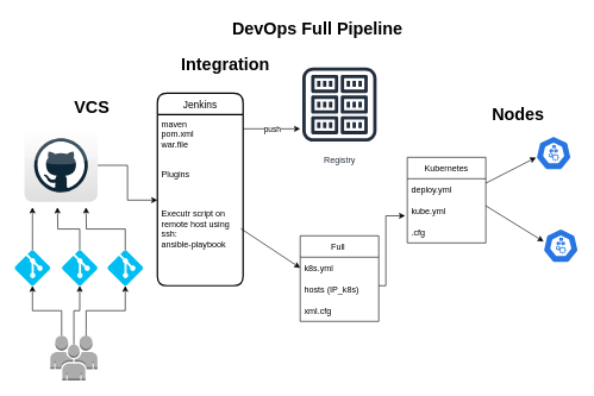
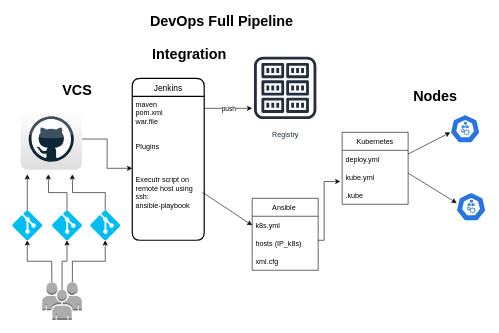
  <mxCell id="0" />
  <mxCell id="1" parent="0" />
- <mxCell id="2" value="&lt;h1&gt;DevOps Full Pipeline&lt;/h1&gt;" style="text;html=1;strokeColor=none;fillColor=none;spacing=5;spacingTop=-20;whiteSpace=wrap;overflow=hidden;rounded=0;" vertex="1" parent="1"><mxGeometry x="320" y="20" width="290" height="40" as="geometry" /></mxCell>
+ <mxCell id="2" value="&lt;h1&gt;DevOps Full Pipeline&lt;/h1&gt;" style="text;html=1;strokeColor=none;fillColor=none;spacing=5;spacingTop=-20;whiteSpace=wrap;overflow=hidden;rounded=0;" vertex="1" parent="1"><mxGeometry x="245" y="15" width="290" height="40" as="geometry" /></mxCell>
  <mxCell id="3" value="" style="edgeStyle=orthogonalEdgeStyle;rounded=0;orthogonalLoop=1;jettySize=auto;html=1;" edge="1" parent="1" source="4" target="16"><mxGeometry relative="1" as="geometry" /></mxCell>
  <mxCell id="4" value="" style="dashed=0;outlineConnect=0;html=1;align=center;labelPosition=center;verticalLabelPosition=bottom;verticalAlign=top;shape=mxgraph.webicons.github;gradientColor=#DFDEDE" vertex="1" parent="1"><mxGeometry x="33.8" y="180" width="102.4" height="102.4" as="geometry" /></mxCell>
  <mxCell id="5" style="edgeStyle=orthogonalEdgeStyle;rounded=0;orthogonalLoop=1;jettySize=auto;html=1;exitX=0.5;exitY=0;exitDx=0;exitDy=0;exitPerimeter=0;" edge="1" parent="1" source="6"><mxGeometry relative="1" as="geometry"><mxPoint x="45" y="290" as="targetPoint" /></mxGeometry></mxCell>
  <mxCell id="6" value="" style="verticalLabelPosition=bottom;html=1;verticalAlign=top;align=center;strokeColor=none;fillColor=#00BEF2;shape=mxgraph.azure.git_repository;" vertex="1" parent="1"><mxGeometry y="350" width="50" height="50" as="geometry" x="20" /></mxCell>
  <mxCell id="7" style="edgeStyle=orthogonalEdgeStyle;rounded=0;orthogonalLoop=1;jettySize=auto;html=1;exitX=0.5;exitY=0;exitDx=0;exitDy=0;exitPerimeter=0;" edge="1" parent="1" source="8"><mxGeometry relative="1" as="geometry"><mxPoint x="80" y="290" as="targetPoint" /></mxGeometry></mxCell>
  <mxCell id="8" value="" style="verticalLabelPosition=bottom;html=1;verticalAlign=top;align=center;strokeColor=none;fillColor=#00BEF2;shape=mxgraph.azure.git_repository;" vertex="1" parent="1"><mxGeometry x="86.2" y="350" width="50" height="50" as="geometry" /></mxCell>
  <mxCell id="9" style="edgeStyle=orthogonalEdgeStyle;rounded=0;orthogonalLoop=1;jettySize=auto;html=1;exitX=0.5;exitY=0;exitDx=0;exitDy=0;exitPerimeter=0;" edge="1" parent="1" source="10"><mxGeometry relative="1" as="geometry"><mxPoint x="120" y="290" as="targetPoint" /></mxGeometry></mxCell>
  <mxCell id="10" value="" style="verticalLabelPosition=bottom;html=1;verticalAlign=top;align=center;strokeColor=none;fillColor=#00BEF2;shape=mxgraph.azure.git_repository;" vertex="1" parent="1"><mxGeometry x="150" y="350" width="50" height="50" as="geometry" /></mxCell>
  <mxCell id="11" style="edgeStyle=orthogonalEdgeStyle;rounded=0;orthogonalLoop=1;jettySize=auto;html=1;exitX=0.24;exitY=0;exitDx=0;exitDy=0;exitPerimeter=0;" edge="1" parent="1" source="14" target="6"><mxGeometry relative="1" as="geometry" /></mxCell>
  <mxCell id="12" style="edgeStyle=orthogonalEdgeStyle;rounded=0;orthogonalLoop=1;jettySize=auto;html=1;exitX=0.76;exitY=0;exitDx=0;exitDy=0;exitPerimeter=0;entryX=0.5;entryY=1;entryDx=0;entryDy=0;entryPerimeter=0;" edge="1" parent="1" source="14" target="10"><mxGeometry relative="1" as="geometry" /></mxCell>
  <mxCell id="13" style="edgeStyle=orthogonalEdgeStyle;rounded=0;orthogonalLoop=1;jettySize=auto;html=1;exitX=0.5;exitY=0.2;exitDx=0;exitDy=0;exitPerimeter=0;entryX=0.5;entryY=1;entryDx=0;entryDy=0;entryPerimeter=0;" edge="1" parent="1" source="14" target="8"><mxGeometry relative="1" as="geometry" /></mxCell>
  <mxCell id="14" value="" style="outlineConnect=0;dashed=0;verticalLabelPosition=bottom;verticalAlign=top;align=center;html=1;shape=mxgraph.aws3.users;fillColor=#ACACAC;gradientColor=none;" vertex="1" parent="1"><mxGeometry x="70" y="470" width="66" height="63" as="geometry" /></mxCell>
  <mxCell id="15" value="Jenkins" style="swimlane;childLayout=stackLayout;horizontal=1;startSize=30;horizontalStack=0;rounded=1;fontSize=14;fontStyle=0;strokeWidth=2;resizeParent=0;resizeLast=1;shadow=0;dashed=0;align=center;" vertex="1" parent="1"><mxGeometry x="220" y="130" width="120" height="270" as="geometry" /></mxCell>
  <mxCell id="16" value="maven&#10;pom.xml&#10;war.file&#10;&#10;&#10;Plugins&#10;&#10;&#10;&#10;Executr script on &#10;remote host using&#10;ssh: &#10;ansible-playbook" style="align=left;strokeColor=none;fillColor=none;spacingLeft=4;fontSize=12;verticalAlign=top;resizable=0;rotatable=0;part=1;" vertex="1" parent="15"><mxGeometry y="30" width="120" height="240" as="geometry" /></mxCell>
  <mxCell id="17" value="Registry" style="sketch=0;outlineConnect=0;fontColor=#232F3E;gradientColor=none;strokeColor=#232F3E;fillColor=#ffffff;dashed=0;verticalLabelPosition=bottom;verticalAlign=top;align=center;html=1;fontSize=12;fontStyle=0;aspect=fixed;shape=mxgraph.aws4.resourceIcon;resIcon=mxgraph.aws4.registry;" vertex="1" parent="1"><mxGeometry x="410" y="81" width="130" height="130" as="geometry" /></mxCell>
  <mxCell id="18" value="Integration" style="text;strokeColor=none;fillColor=none;html=1;fontSize=24;fontStyle=1;verticalAlign=middle;align=center;" vertex="1" parent="1"><mxGeometry x="265" y="70" width="100" height="40" as="geometry" /></mxCell>
- <mxCell id="19" value="Full " style="swimlane;fontStyle=0;childLayout=stackLayout;horizontal=1;startSize=30;horizontalStack=0;resizeParent=1;resizeParentMax=0;resizeLast=0;collapsible=1;marginBottom=0;" vertex="1" parent="1"><mxGeometry x="420" y="330" width="110" height="120" as="geometry" /></mxCell>
+ <mxCell id="19" value="Ansible " style="swimlane;fontStyle=0;childLayout=stackLayout;horizontal=1;startSize=30;horizontalStack=0;resizeParent=1;resizeParentMax=0;resizeLast=0;collapsible=1;marginBottom=0;" vertex="1" parent="1"><mxGeometry x="420" y="330" width="110" height="120" as="geometry" /></mxCell>
  <mxCell id="20" value="k8s.yml" style="text;strokeColor=none;fillColor=none;align=left;verticalAlign=middle;spacingLeft=4;spacingRight=4;overflow=hidden;points=[[0,0.5],[1,0.5]];portConstraint=eastwest;rotatable=0;" vertex="1" parent="19"><mxGeometry y="30" width="110" height="30" as="geometry" /></mxCell>
  <mxCell id="21" value="hosts (IP_k8s)" style="text;strokeColor=none;fillColor=none;align=left;verticalAlign=middle;spacingLeft=4;spacingRight=4;overflow=hidden;points=[[0,0.5],[1,0.5]];portConstraint=eastwest;rotatable=0;" vertex="1" parent="19"><mxGeometry y="60" width="110" height="30" as="geometry" /></mxCell>
  <mxCell id="22" value="xml.cfg" style="text;strokeColor=none;fillColor=none;align=left;verticalAlign=middle;spacingLeft=4;spacingRight=4;overflow=hidden;points=[[0,0.5],[1,0.5]];portConstraint=eastwest;rotatable=0;" vertex="1" parent="19"><mxGeometry y="90" width="110" height="30" as="geometry" /></mxCell>
  <mxCell id="23" value="Kubernetes" style="swimlane;fontStyle=0;childLayout=stackLayout;horizontal=1;startSize=30;horizontalStack=0;resizeParent=1;resizeParentMax=0;resizeLast=0;collapsible=1;marginBottom=0;" vertex="1" parent="1"><mxGeometry x="570" y="220" width="110" height="120" as="geometry" /></mxCell>
  <mxCell id="24" value="deploy.yml" style="text;strokeColor=none;fillColor=none;align=left;verticalAlign=middle;spacingLeft=4;spacingRight=4;overflow=hidden;points=[[0,0.5],[1,0.5]];portConstraint=eastwest;rotatable=0;" vertex="1" parent="23"><mxGeometry y="30" width="110" height="30" as="geometry" /></mxCell>
  <mxCell id="25" value="kube.yml" style="text;strokeColor=none;fillColor=none;align=left;verticalAlign=middle;spacingLeft=4;spacingRight=4;overflow=hidden;points=[[0,0.5],[1,0.5]];portConstraint=eastwest;rotatable=0;" vertex="1" parent="23"><mxGeometry y="60" width="110" height="30" as="geometry" /></mxCell>
- <mxCell id="26" value=".cfg" style="text;strokeColor=none;fillColor=none;align=left;verticalAlign=middle;spacingLeft=4;spacingRight=4;overflow=hidden;points=[[0,0.5],[1,0.5]];portConstraint=eastwest;rotatable=0;" vertex="1" parent="23"><mxGeometry y="90" width="110" height="30" as="geometry" /></mxCell>
+ <mxCell id="26" value=".kube" style="text;strokeColor=none;fillColor=none;align=left;verticalAlign=middle;spacingLeft=4;spacingRight=4;overflow=hidden;points=[[0,0.5],[1,0.5]];portConstraint=eastwest;rotatable=0;" vertex="1" parent="23"><mxGeometry y="90" width="110" height="30" as="geometry" /></mxCell>
  <mxCell id="27" value="" style="sketch=0;html=1;dashed=0;whitespace=wrap;fillColor=#2875E2;strokeColor=#ffffff;points=[[0.005,0.63,0],[0.1,0.2,0],[0.9,0.2,0],[0.5,0,0],[0.995,0.63,0],[0.72,0.99,0],[0.5,1,0],[0.28,0.99,0]];shape=mxgraph.kubernetes.icon;prIcon=node" vertex="1" parent="1"><mxGeometry x="750" y="190" width="50" height="48" as="geometry" /></mxCell>
  <mxCell id="28" value="" style="sketch=0;html=1;dashed=0;whitespace=wrap;fillColor=#2875E2;strokeColor=#ffffff;points=[[0.005,0.63,0],[0.1,0.2,0],[0.9,0.2,0],[0.5,0,0],[0.995,0.63,0],[0.72,0.99,0],[0.5,1,0],[0.28,0.99,0]];shape=mxgraph.kubernetes.icon;prIcon=node" vertex="1" parent="1"><mxGeometry x="760" y="320" width="50" height="48" as="geometry" /></mxCell>
  <mxCell id="29" value="" style="endArrow=classic;html=1;rounded=0;entryX=0;entryY=0.5;entryDx=0;entryDy=0;" edge="1" parent="1" target="20"><mxGeometry width="50" height="50" relative="1" as="geometry"><mxPoint x="337" y="320" as="sourcePoint" /><mxPoint x="387" y="270" as="targetPoint" /></mxGeometry></mxCell>
  <mxCell id="30" value="" style="endArrow=classic;html=1;rounded=0;" edge="1" parent="1"><mxGeometry relative="1" as="geometry"><mxPoint x="340" y="180" as="sourcePoint" /><mxPoint x="420" y="180" as="targetPoint" /></mxGeometry></mxCell>
  <mxCell id="31" value="push" style="edgeLabel;resizable=0;html=1;align=center;verticalAlign=middle;" connectable="0" vertex="1" parent="30"><mxGeometry relative="1" as="geometry" /></mxCell>
  <mxCell id="32" value="" style="edgeStyle=elbowEdgeStyle;elbow=horizontal;endArrow=classic;html=1;rounded=0;entryX=-0.027;entryY=0.733;entryDx=0;entryDy=0;entryPerimeter=0;" edge="1" parent="1" target="25"><mxGeometry width="50" height="50" relative="1" as="geometry"><mxPoint x="530" y="400" as="sourcePoint" /><mxPoint x="560" y="350" as="targetPoint" /><Array as="points"><mxPoint x="540" y="370" /></Array></mxGeometry></mxCell>
  <mxCell id="33" value="" style="endArrow=classic;html=1;rounded=0;entryX=0.005;entryY=0.63;entryDx=0;entryDy=0;entryPerimeter=0;" edge="1" parent="1" target="27"><mxGeometry width="50" height="50" relative="1" as="geometry"><mxPoint x="680" y="256.2" as="sourcePoint" /><mxPoint x="730" y="206.2" as="targetPoint" /></mxGeometry></mxCell>
  <mxCell id="34" value="" style="endArrow=classic;html=1;rounded=0;entryX=0.02;entryY=0.375;entryDx=0;entryDy=0;entryPerimeter=0;" edge="1" parent="1" target="28"><mxGeometry width="50" height="50" relative="1" as="geometry"><mxPoint x="680" y="288" as="sourcePoint" /><mxPoint x="730" y="238" as="targetPoint" /></mxGeometry></mxCell>
  <mxCell id="35" value="VCS" style="text;strokeColor=none;fillColor=none;html=1;fontSize=24;fontStyle=1;verticalAlign=middle;align=center;" vertex="1" parent="1"><mxGeometry x="78" y="130" width="100" height="40" as="geometry" /></mxCell>
  <mxCell id="36" value="Nodes" style="text;strokeColor=none;fillColor=none;html=1;fontSize=24;fontStyle=1;verticalAlign=middle;align=center;" vertex="1" parent="1"><mxGeometry x="675" y="140" width="100" height="40" as="geometry" /></mxCell>
